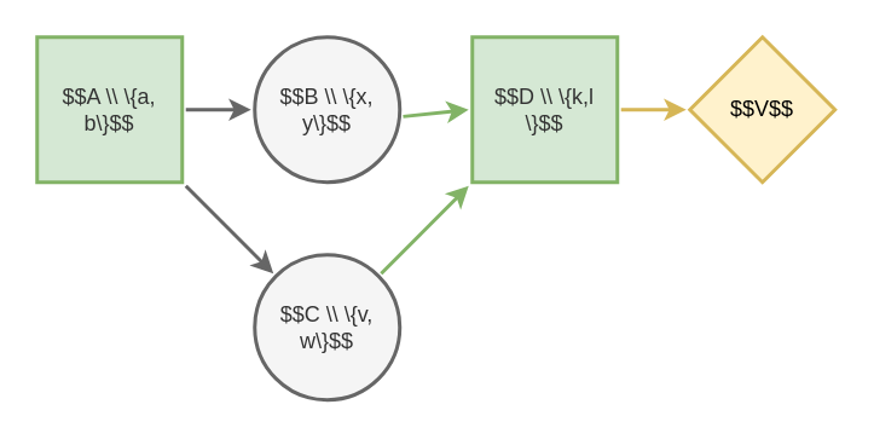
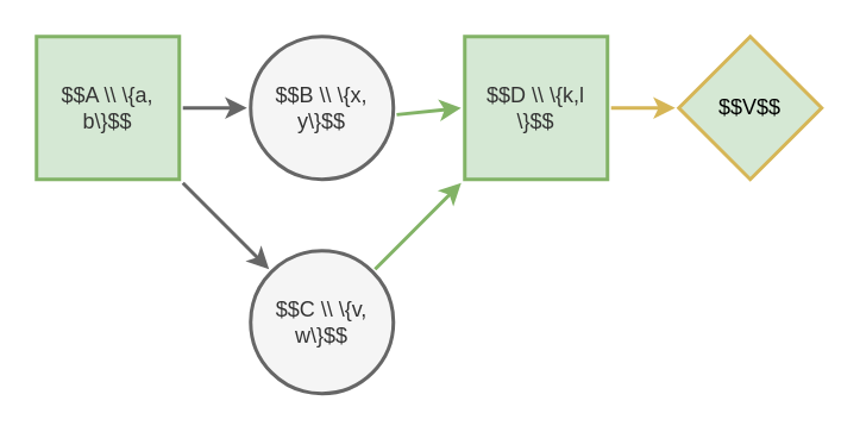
  <mxCell id="0" />
  <mxCell id="1" parent="0" />
  <mxCell id="2" style="edgeStyle=none;rounded=0;orthogonalLoop=1;jettySize=auto;html=1;strokeWidth=2;fillColor=#d5e8d4;strokeColor=#82b366;" parent="1" source="3" target="11" edge="1"><mxGeometry relative="1" as="geometry" /></mxCell>
  <mxCell id="3" value="$$B \\ \{x, y\}$$" style="ellipse;whiteSpace=wrap;html=1;aspect=fixed;fillColor=#f5f5f5;strokeColor=#666666;fontColor=#333333;strokeWidth=2;perimeterSpacing=2;" parent="1" vertex="1"><mxGeometry x="140" y="20" width="80" height="80" as="geometry" /></mxCell>
  <mxCell id="4" style="rounded=0;orthogonalLoop=1;jettySize=auto;html=1;fillColor=#f5f5f5;strokeColor=#666666;strokeWidth=2;" parent="1" source="6" target="3" edge="1"><mxGeometry relative="1" as="geometry" /></mxCell>
  <mxCell id="5" style="edgeStyle=none;rounded=0;orthogonalLoop=1;jettySize=auto;html=1;strokeWidth=2;fillColor=#f5f5f5;strokeColor=#666666;" parent="1" source="6" target="9" edge="1"><mxGeometry relative="1" as="geometry" /></mxCell>
  <mxCell id="6" value="&lt;span style=&quot;color: rgb(51 , 51 , 51)&quot;&gt;$$A \\ \{a, b\}$$&lt;/span&gt;" style="whiteSpace=wrap;html=1;aspect=fixed;fillColor=#d5e8d4;strokeColor=#82b366;strokeWidth=2;perimeterSpacing=2;" parent="1" vertex="1"><mxGeometry x="20" y="20" width="80" height="80" as="geometry" /></mxCell>
- <mxCell id="7" value="$$V$$" style="rhombus;whiteSpace=wrap;html=1;fillColor=#fff2cc;strokeColor=#d6b656;strokeWidth=2;perimeterSpacing=2;" parent="1" vertex="1"><mxGeometry x="380" y="20" width="80" height="80" as="geometry" /></mxCell>
+ <mxCell id="7" value="$$V$$" style="rhombus;whiteSpace=wrap;html=1;fillColor=#d5e8d4;strokeColor=#d6b656;strokeWidth=2;perimeterSpacing=2;" parent="1" vertex="1"><mxGeometry x="380" y="20" width="80" height="80" as="geometry" /></mxCell>
  <mxCell id="8" style="edgeStyle=none;rounded=0;orthogonalLoop=1;jettySize=auto;html=1;strokeWidth=2;fillColor=#d5e8d4;strokeColor=#82b366;" parent="1" source="9" target="11" edge="1"><mxGeometry relative="1" as="geometry" /></mxCell>
  <mxCell id="9" value="&lt;span&gt;$$C \\ \{v, w\}$$&lt;/span&gt;" style="ellipse;whiteSpace=wrap;html=1;aspect=fixed;fillColor=#f5f5f5;strokeColor=#666666;fontColor=#333333;strokeWidth=2;perimeterSpacing=2;" parent="1" vertex="1"><mxGeometry x="140" y="140" width="80" height="80" as="geometry" /></mxCell>
  <mxCell id="10" style="edgeStyle=none;rounded=0;orthogonalLoop=1;jettySize=auto;html=1;strokeWidth=2;fillColor=#fff2cc;strokeColor=#d6b656;" parent="1" source="11" target="7" edge="1"><mxGeometry relative="1" as="geometry" /></mxCell>
  <mxCell id="11" value="&lt;span style=&quot;color: rgb(51 , 51 , 51)&quot;&gt;$$D \\ \{k,l &lt;br&gt;\}$$&lt;/span&gt;" style="whiteSpace=wrap;html=1;aspect=fixed;fillColor=#d5e8d4;strokeColor=#82b366;strokeWidth=2;perimeterSpacing=2;" parent="1" vertex="1"><mxGeometry x="260" y="20" width="80" height="80" as="geometry" /></mxCell>
